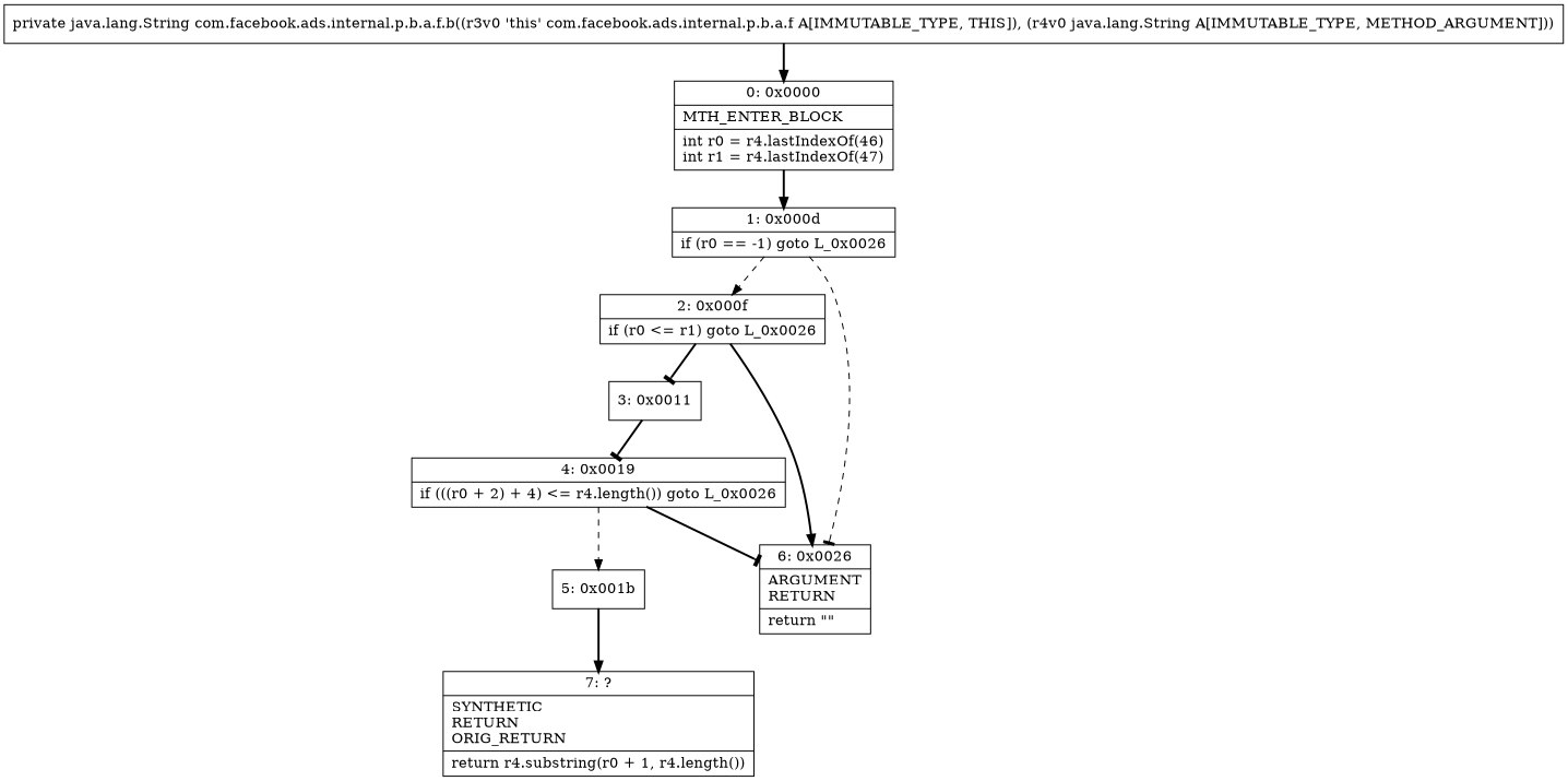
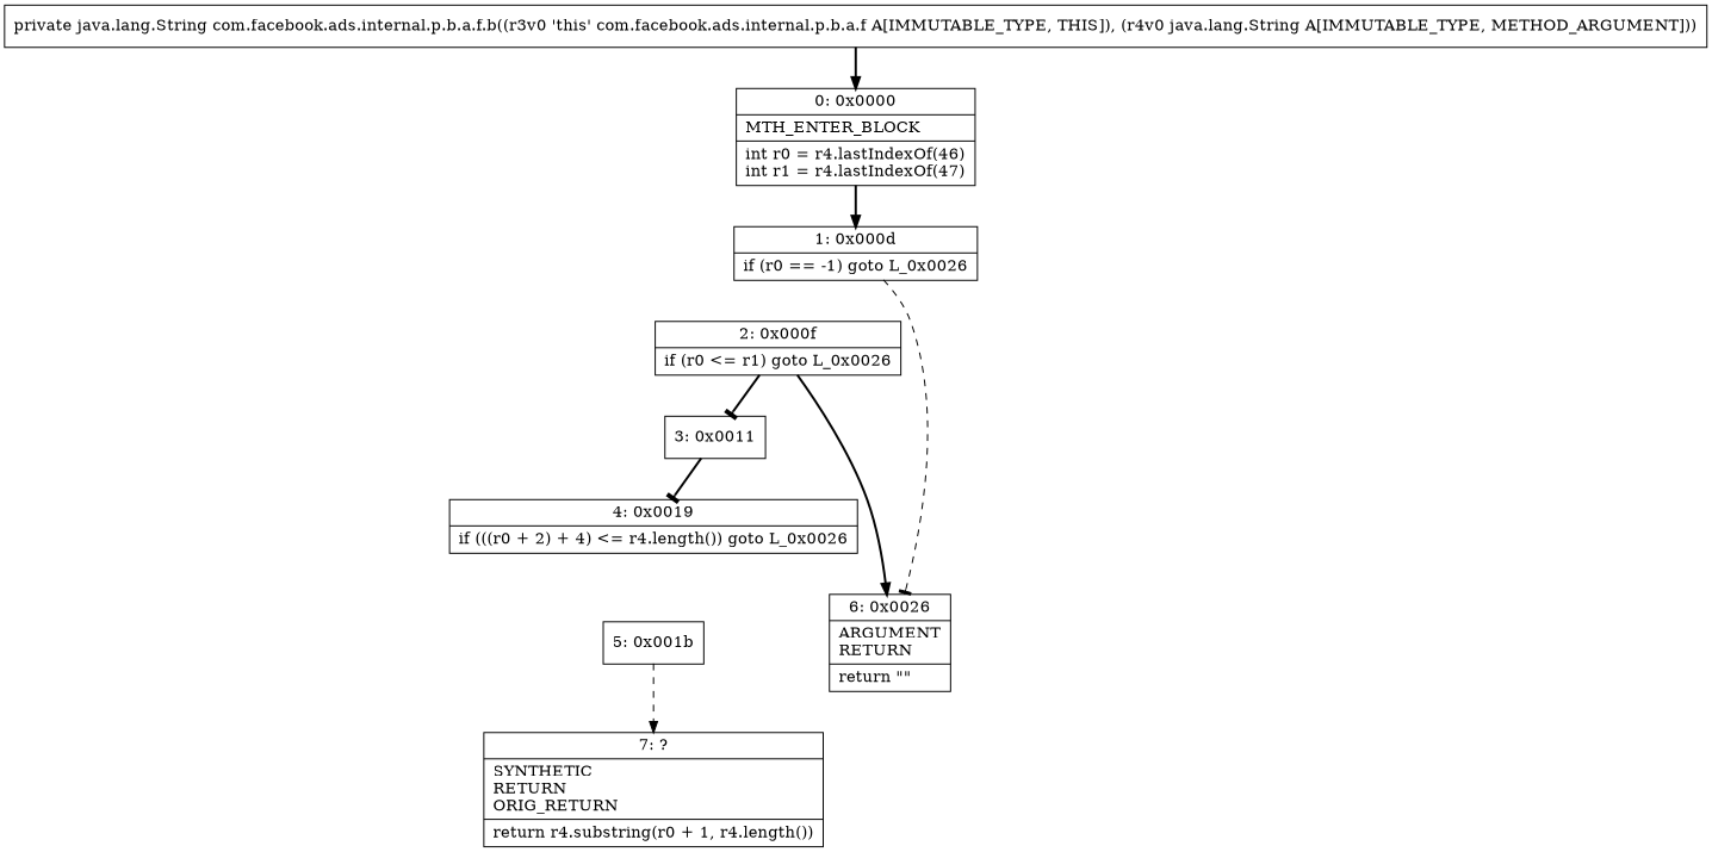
  digraph {
    node [shape=record]
    edge [arrowhead=normal style=bold]
    n1 [label="{0\:\ 0x0000|MTH_ENTER_BLOCK\l|int r0 = r4.lastIndexOf(46)\lint r1 = r4.lastIndexOf(47)\l}"]
    n2 [label="{1\:\ 0x000d|if (r0 == \-1) goto L_0x0026\l}"]
    n3 [label="{2\:\ 0x000f|if (r0 \<= r1) goto L_0x0026\l}"]
    n4 [label="{6\:\ 0x0026|ARGUMENT\lRETURN\l|return \"\"\l}"]
    n5 [label="{3\:\ 0x0011}"]
    n6 [label="{4\:\ 0x0019|if (((r0 + 2) + 4) \<= r4.length()) goto L_0x0026\l}"]
    n7 [label="{5\:\ 0x001b}"]
    n8 [label="{7\:\ ?|SYNTHETIC\lRETURN\lORIG_RETURN\l|return r4.substring(r0 + 1, r4.length())\l}"]
    n9 [label="{private java.lang.String com.facebook.ads.internal.p.b.a.f.b((r3v0 'this' com.facebook.ads.internal.p.b.a.f A[IMMUTABLE_TYPE, THIS]), (r4v0 java.lang.String A[IMMUTABLE_TYPE, METHOD_ARGUMENT])) }"]
    n1 -> n2
-   n2 -> n3 [style=dashed]
    n2 -> n4 [arrowhead=tee style=dashed]
    n3 -> n4
    n3 -> n5 [arrowhead=tee]
    n5 -> n6 [arrowhead=tee]
-   n6 -> n4 [arrowhead=tee]
-   n6 -> n7 [style=dashed]
-   n7 -> n8
+   n7 -> n8 [style=dashed]
    n9 -> n1
  }
